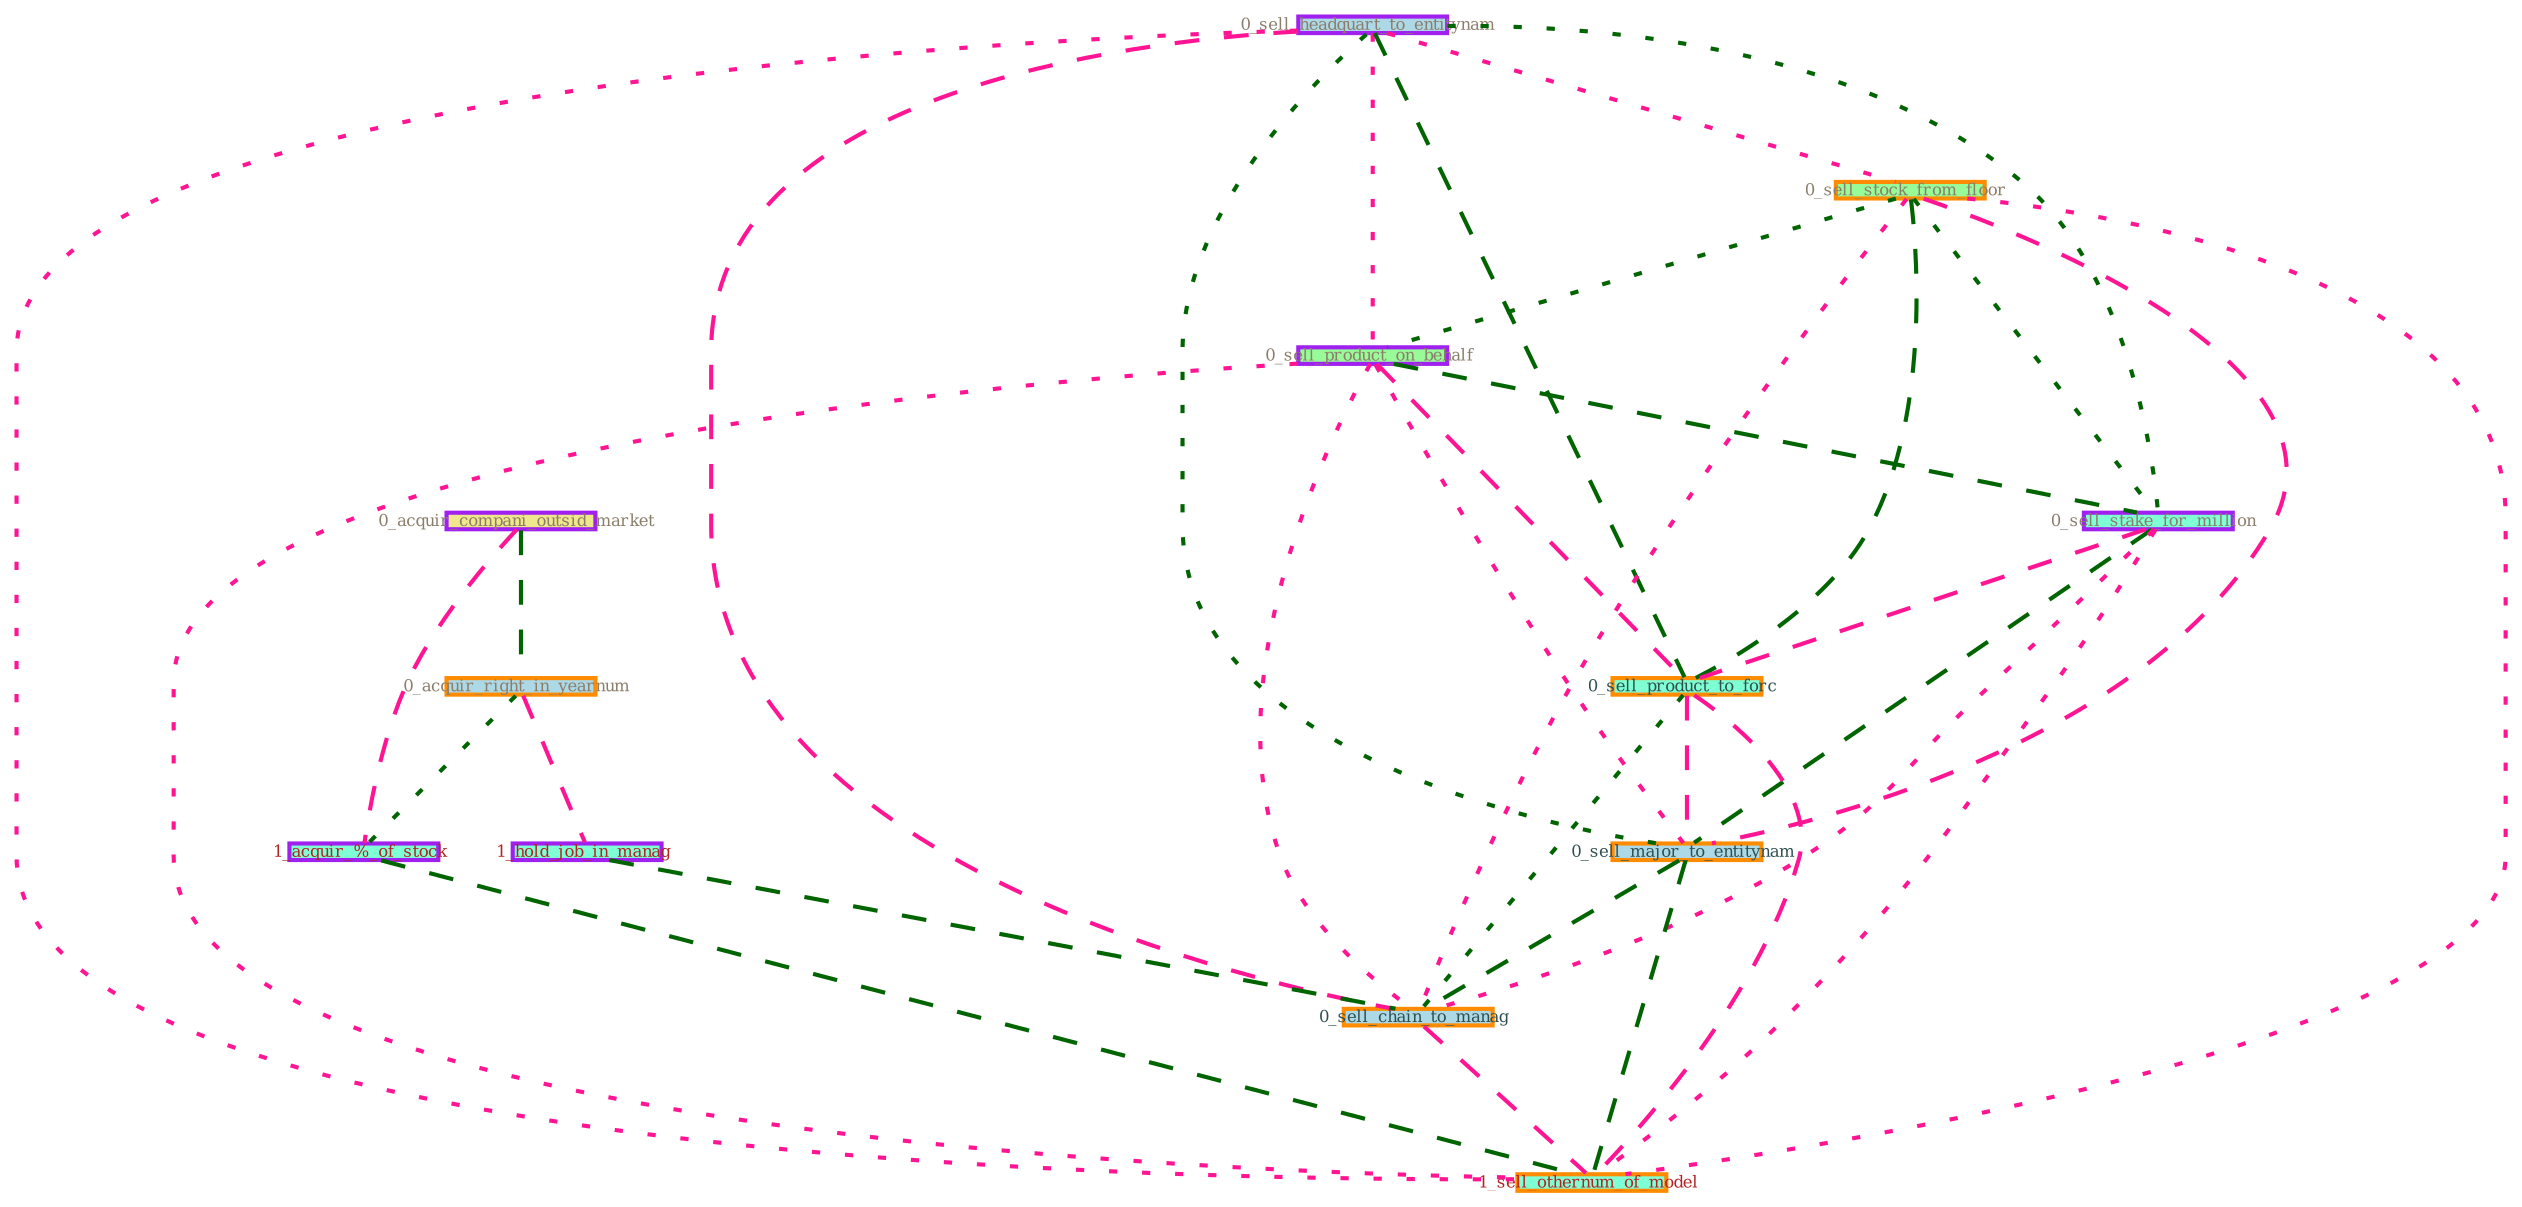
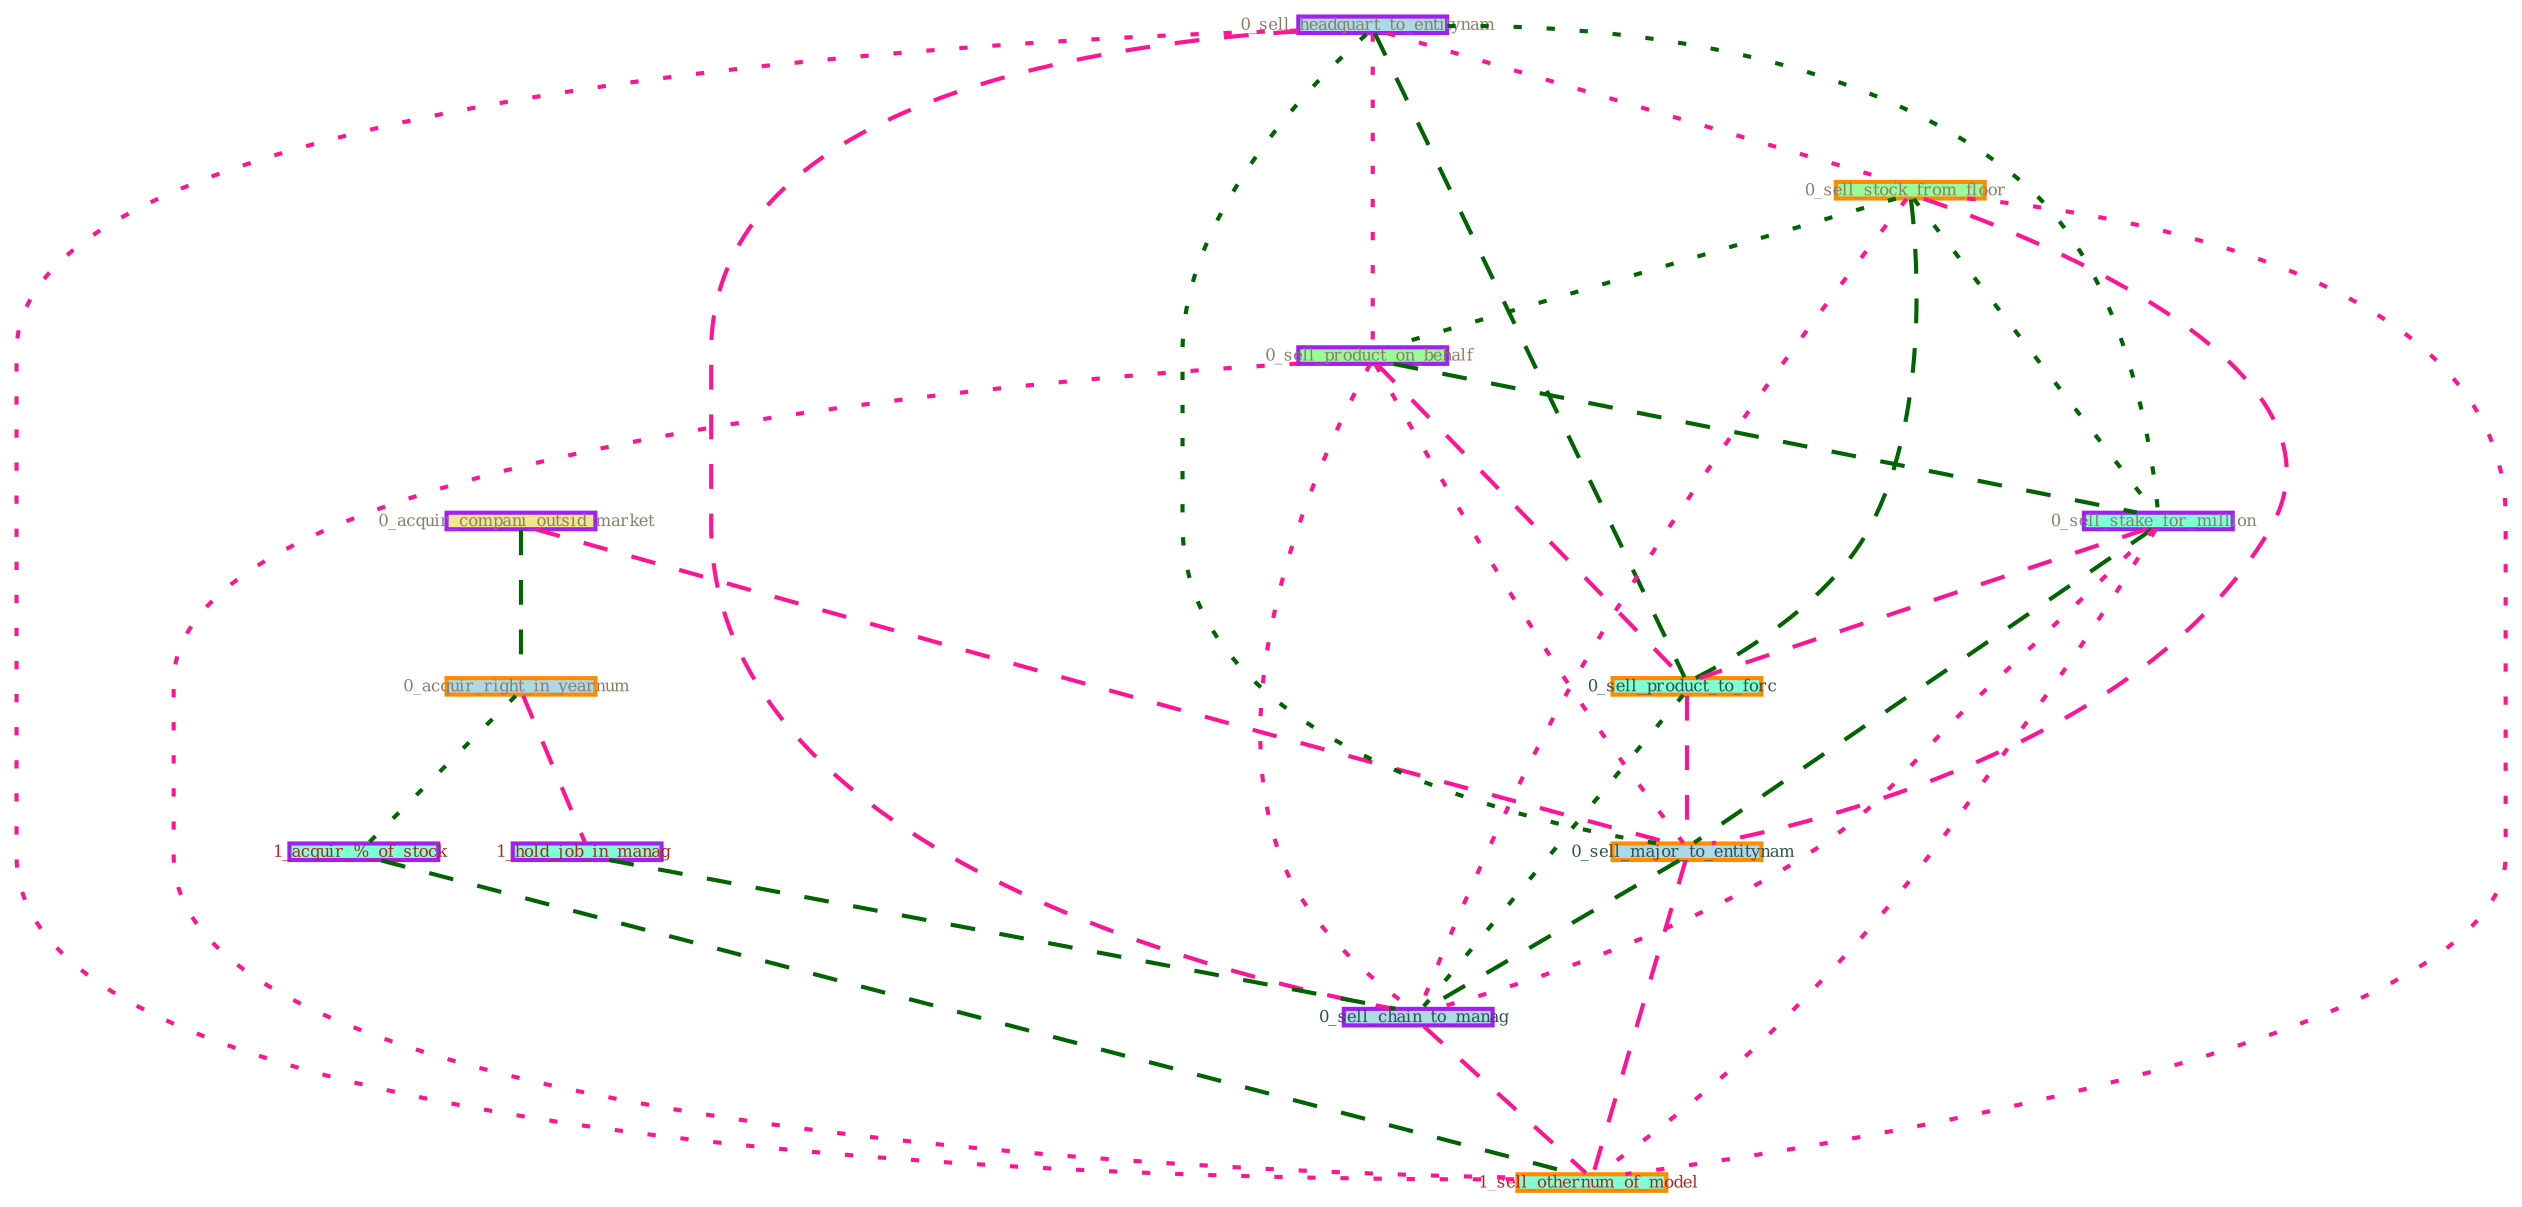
  graph {
    node [color=purple fillcolor=aquamarine fixedsize=true fontcolor="#8b7d6b" fontsize=4 shape=polygon style=filled]
    edge [color=deeppink style=dashed w=1]
    "0_acquir_compani_outsid_market " [fillcolor=khaki height=.06 width=.5]
    "0_acquir_right_in_yearnum " [color=darkorange fillcolor=lightblue height=.06 width=.5]
    "0_sell_headquart_to_entitynam " [fillcolor=lightblue height=.06 width=.5]
    "0_sell_stock_from_floor " [color=darkorange fillcolor=palegreen height=.06 width=.5]
    "0_sell_product_on_behalf " [fillcolor=palegreen height=.06 width=.5]
    "0_sell_stake_for_million " [height=.06 width=.5]
    "1_acquir_%_of_stock " [fontcolor="#b22222" height=.06 width=.5]
    "1_hold_job_in_manag " [fontcolor="#b22222" height=.06 width=.5]
    "1_sell_othernum_of_model " [color=darkorange fontcolor="#b22222" height=.06 width=.5]
    "0_sell_product_to_forc " [color=darkorange fontcolor="#2f4f4f" height=.06 width=.5]
    "0_sell_major_to_entitynam " [color=darkorange fillcolor=lightblue fontcolor="#2f4f4f" height=.06 width=.5]
-   "0_sell_chain_to_manag " [color=darkorange fillcolor=lightblue fontcolor="#2f4f4f" height=.06 width=.5]
+   "0_sell_chain_to_manag " [fillcolor=lightblue fontcolor="#2f4f4f" height=.06 width=.5]
    subgraph sub_1 {
      "0_acquir_compani_outsid_market "
      "0_acquir_right_in_yearnum "
      "0_sell_headquart_to_entitynam "
      "0_sell_stock_from_floor "
      "0_sell_product_on_behalf "
      "0_sell_stake_for_million "
    }
    subgraph sub_2 {
      "1_acquir_%_of_stock "
      "1_hold_job_in_manag "
      "1_sell_othernum_of_model "
    }
    "0_acquir_compani_outsid_market " -- "0_acquir_right_in_yearnum " [color=darkgreen]
-   "0_acquir_compani_outsid_market " -- "1_acquir_%_of_stock "
+   "0_acquir_compani_outsid_market " -- "0_sell_major_to_entitynam "
    "0_acquir_right_in_yearnum " -- "1_acquir_%_of_stock " [color=darkgreen style=dotted]
    "0_acquir_right_in_yearnum " -- "1_hold_job_in_manag "
    "0_sell_headquart_to_entitynam " -- "0_sell_stock_from_floor " [style=dotted]
    "0_sell_headquart_to_entitynam " -- "0_sell_product_on_behalf " [style=dotted]
    "0_sell_headquart_to_entitynam " -- "0_sell_stake_for_million " [color=darkgreen style=dotted]
    "0_sell_headquart_to_entitynam " -- "1_sell_othernum_of_model " [style=dotted]
    "0_sell_headquart_to_entitynam " -- "0_sell_product_to_forc " [color=darkgreen w=2]
    "0_sell_headquart_to_entitynam " -- "0_sell_major_to_entitynam " [color=darkgreen style=dotted w=3]
    "0_sell_headquart_to_entitynam " -- "0_sell_chain_to_manag " [w=2]
    "0_sell_stock_from_floor " -- "0_sell_product_on_behalf " [color=darkgreen style=dotted]
    "0_sell_stock_from_floor " -- "0_sell_stake_for_million " [color=darkgreen style=dotted]
    "0_sell_stock_from_floor " -- "1_sell_othernum_of_model " [style=dotted]
    "0_sell_stock_from_floor " -- "0_sell_product_to_forc " [color=darkgreen]
    "0_sell_stock_from_floor " -- "0_sell_major_to_entitynam "
    "0_sell_stock_from_floor " -- "0_sell_chain_to_manag " [style=dotted]
    "0_sell_product_on_behalf " -- "0_sell_stake_for_million " [color=darkgreen]
    "0_sell_product_on_behalf " -- "1_sell_othernum_of_model " [style=dotted]
    "0_sell_product_on_behalf " -- "0_sell_product_to_forc " [w=2]
    "0_sell_product_on_behalf " -- "0_sell_major_to_entitynam " [style=dotted]
    "0_sell_product_on_behalf " -- "0_sell_chain_to_manag " [style=dotted]
    "0_sell_stake_for_million " -- "1_sell_othernum_of_model " [style=dotted]
    "0_sell_stake_for_million " -- "0_sell_product_to_forc "
    "0_sell_stake_for_million " -- "0_sell_major_to_entitynam " [color=darkgreen]
    "0_sell_stake_for_million " -- "0_sell_chain_to_manag " [style=dotted]
    "1_acquir_%_of_stock " -- "1_sell_othernum_of_model " [color=darkgreen]
    "1_hold_job_in_manag " -- "0_sell_chain_to_manag " [color=darkgreen]
-   "0_sell_product_to_forc " -- "1_sell_othernum_of_model "
    "0_sell_product_to_forc " -- "0_sell_major_to_entitynam " [w=2]
    "0_sell_product_to_forc " -- "0_sell_chain_to_manag " [color=darkgreen style=dotted w=2]
-   "0_sell_major_to_entitynam " -- "1_sell_othernum_of_model " [color=darkgreen]
+   "0_sell_major_to_entitynam " -- "1_sell_othernum_of_model "
    "0_sell_major_to_entitynam " -- "0_sell_chain_to_manag " [color=darkgreen w=2]
    "0_sell_chain_to_manag " -- "1_sell_othernum_of_model "
  }
